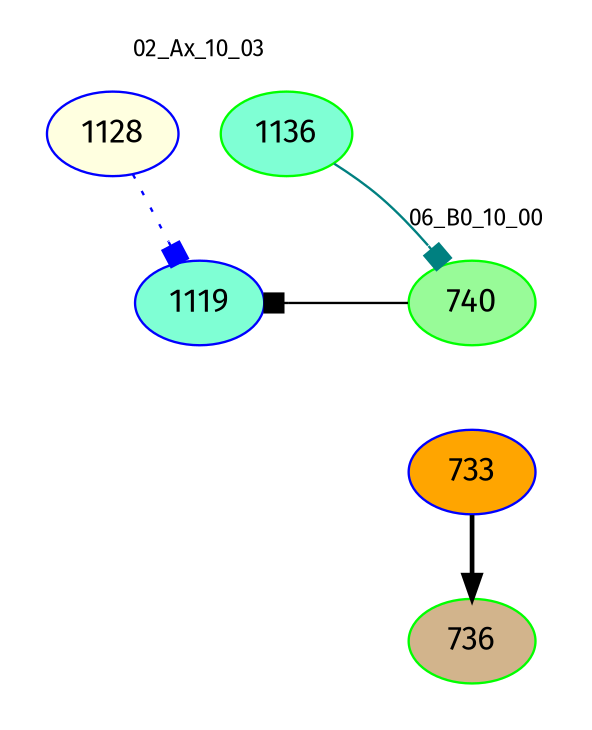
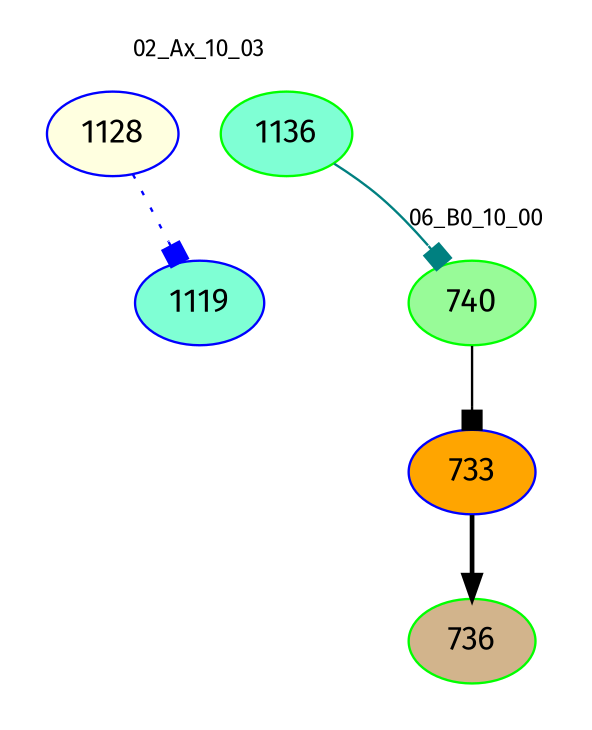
  digraph {
    fontname="Fira Sans"
    node [color=green fillcolor=aquamarine fontname="Fira Sans" style=filled]
    edge [arrowhead=box color=black fontname="Fira Sans" style=solid]
    n1 [label=1136]
    n2 [color=blue fillcolor=lightyellow label=1128]
    n3 [color=blue label=1119]
    n4 [fillcolor=palegreen label=740]
    n5 [color=blue fillcolor=orange label=733]
    n6 [fillcolor=tan label=736]
    subgraph cluster_1 {
      color=white
      fontsize=10
      label="02_Ax_10_03"
      n1
      n2
      n3
    }
    subgraph cluster_2 {
      color=white
      fontsize=10
      label="06_B0_10_00"
      n4
      n5
      n6
    }
    n1 -> n4 [color=teal]
    n2 -> n3 [color=blue style=dotted]
-   n4 -> n3
+   n4 -> n5
    n5 -> n6 [arrowhead=normal style=bold]
  }
